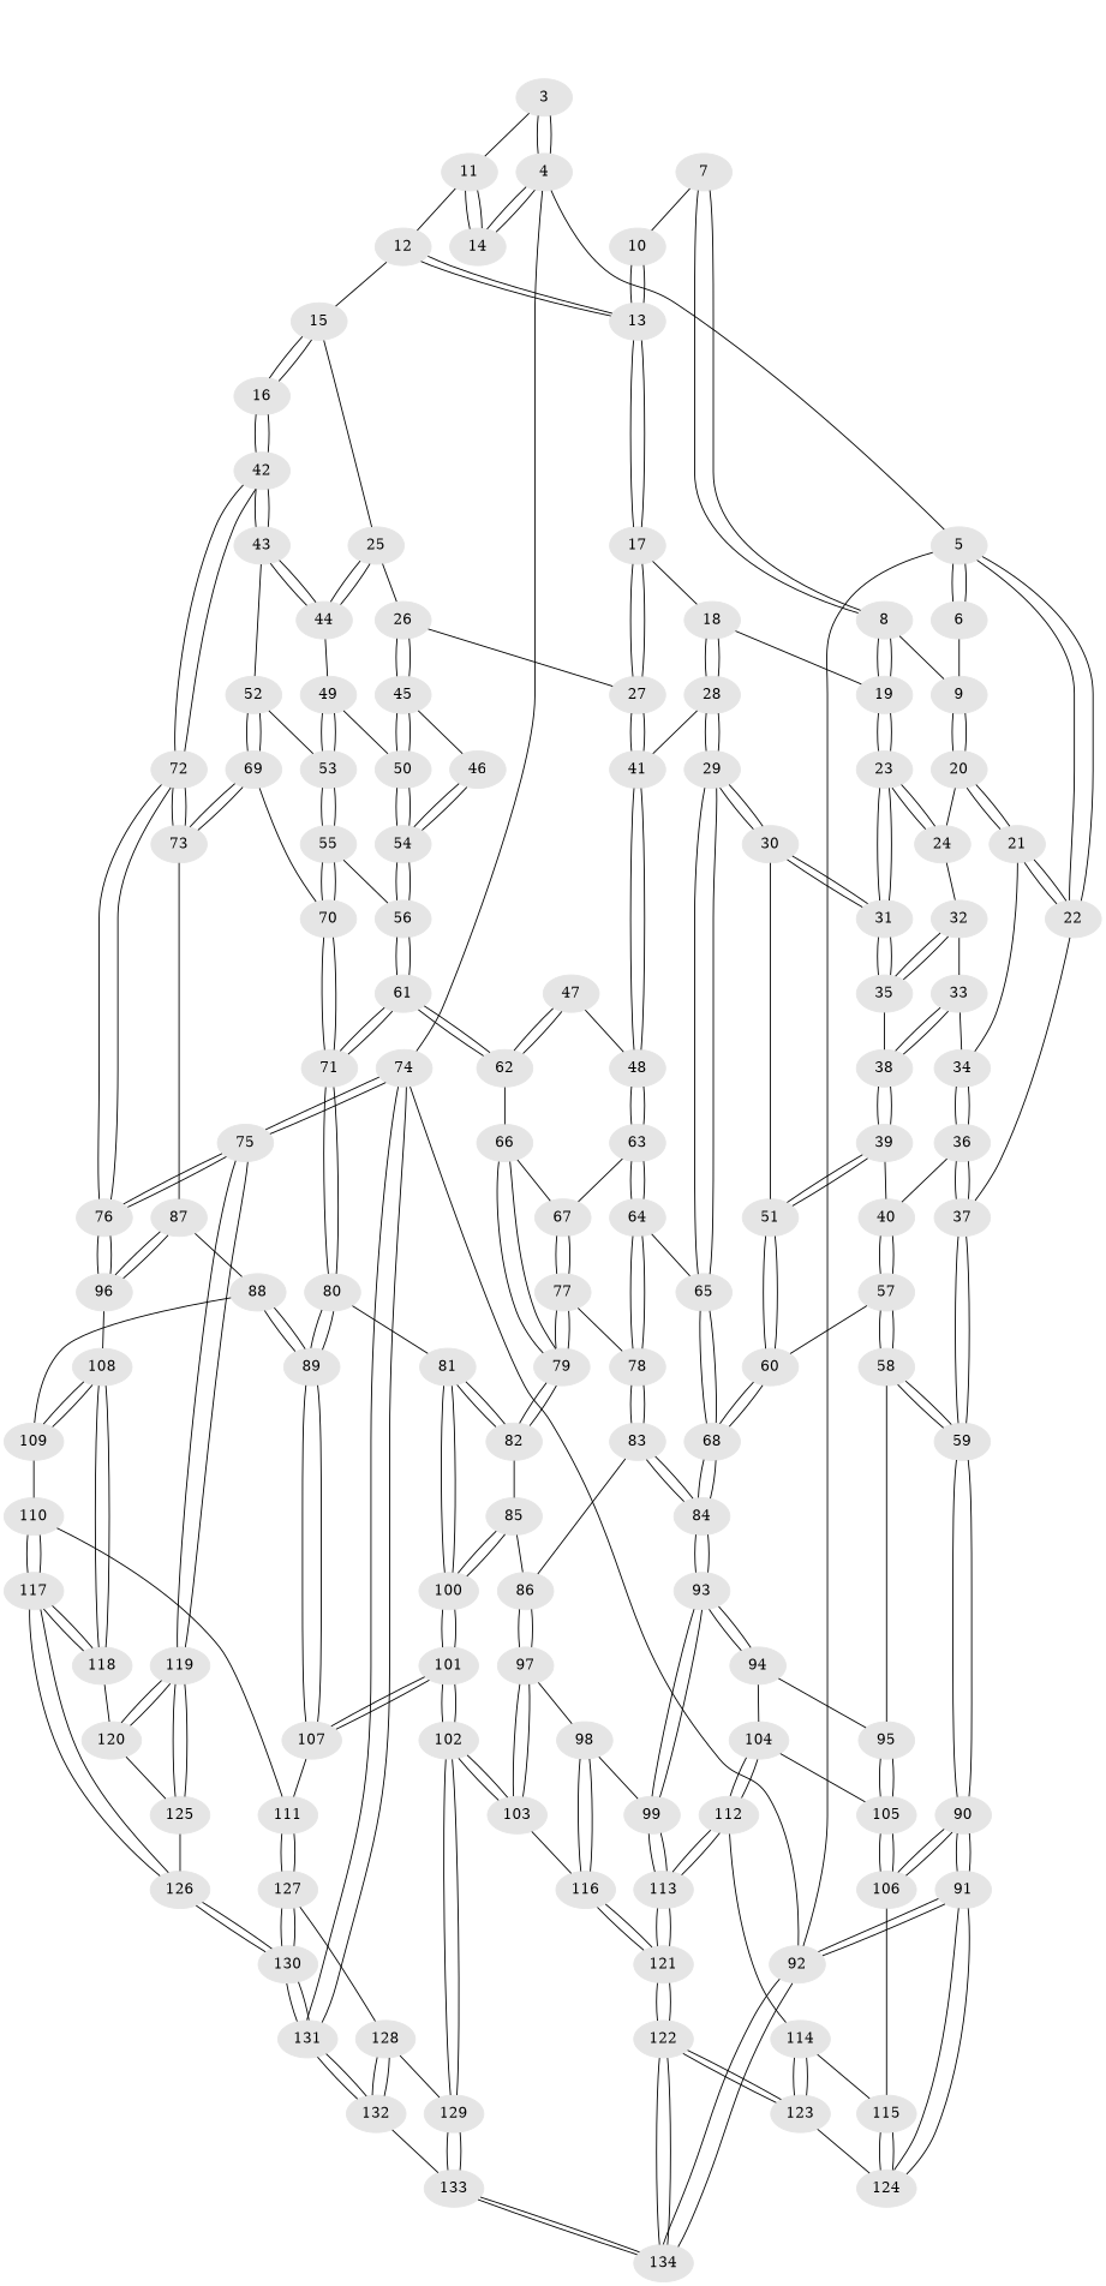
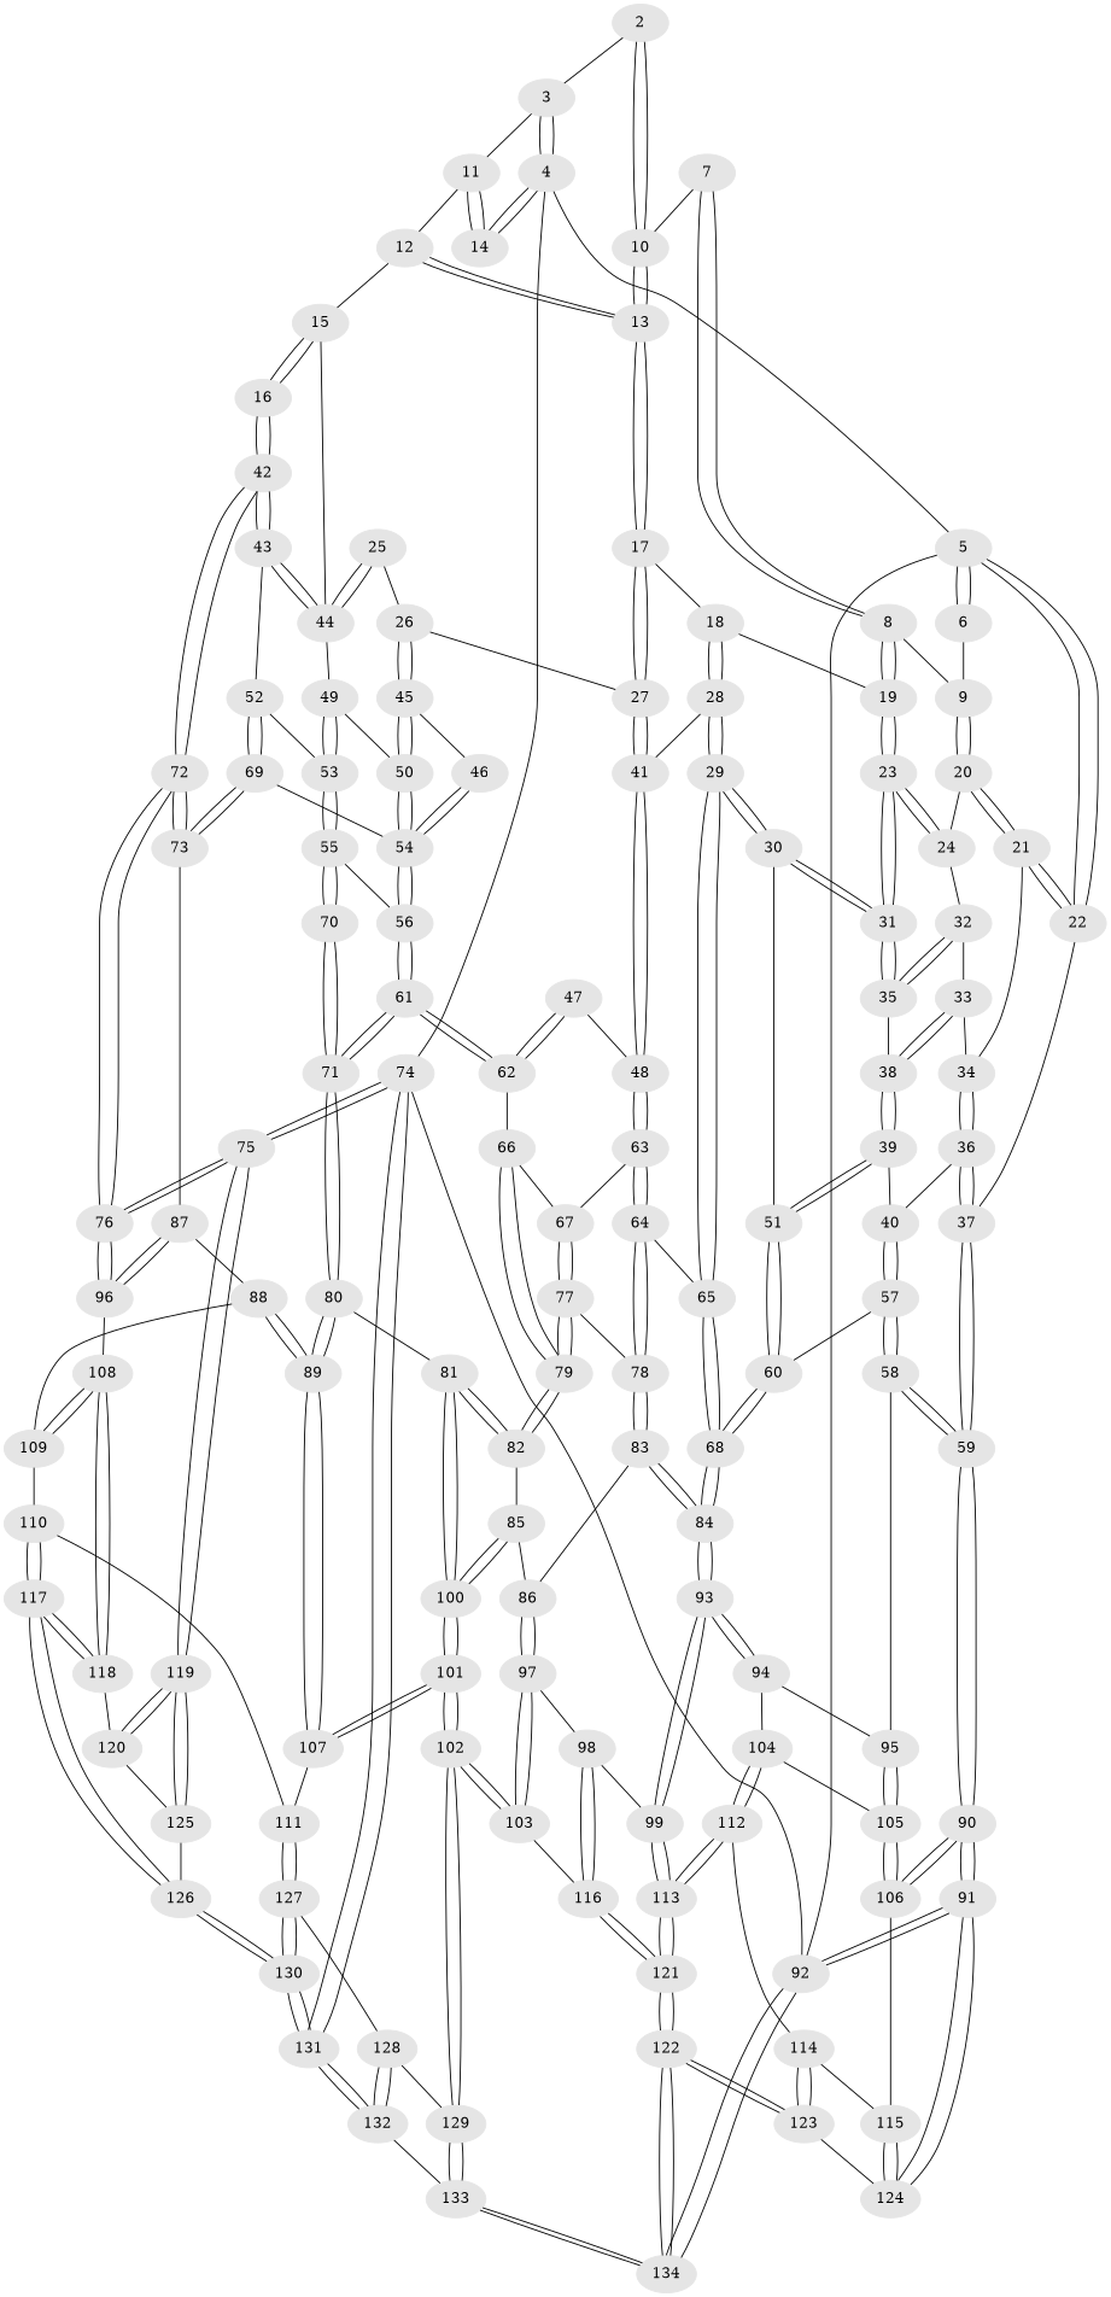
  graph {
    node [color=gray90 style=filled]
+   2
    3
    10
    7
    8
    4
    11
    13
    5
    14
    74
    12
    6
    22
    92
    75
    131
    9
    37
    134
    20
    19
    23
    21
    24
    17
    15
    16
    25
    18
    27
    42
    26
    44
    43
    72
    28
    41
    29
    31
    34
    32
    36
    59
    35
    33
    45
    49
    46
    50
    48
    30
    65
    51
    68
    60
    38
    39
    40
    57
    90
    58
    63
    52
    73
    76
    53
    69
    54
    47
    62
    56
    66
    64
    67
    55
    70
    61
    71
    95
    105
    91
    106
    84
    80
    79
    78
    77
    83
    82
    93
    87
    81
    89
    96
    88
    119
    132
    120
    125
    108
    86
    85
    100
    107
    101
    97
    94
    99
    98
    103
    109
    110
    111
    124
    115
    104
    113
    112
    118
    116
    121
    102
    129
    133
    114
    127
    117
    126
    130
    128
    123
    122
+   2 -- 3
+   2 -- 10
+   2 -- 10
    3 -- 4
    3 -- 4
    3 -- 11
    10 -- 13
    10 -- 13
    7 -- 10
    7 -- 8
    7 -- 8
    8 -- 9
    8 -- 19
    8 -- 19
    4 -- 5
    4 -- 14
    4 -- 14
    4 -- 74
    11 -- 14
    11 -- 14
    11 -- 12
    13 -- 17
    13 -- 17
    5 -- 6
    5 -- 6
    5 -- 22
    5 -- 22
    5 -- 92
    74 -- 92
    74 -- 75
    74 -- 75
    74 -- 131
    74 -- 131
    12 -- 13
    12 -- 13
    12 -- 15
    6 -- 9
    22 -- 37
    92 -- 134
    92 -- 134
    75 -- 76
    75 -- 76
    75 -- 119
    75 -- 119
    131 -- 132
    131 -- 132
    9 -- 20
    9 -- 20
    37 -- 59
    37 -- 59
    20 -- 21
    20 -- 21
    20 -- 24
    19 -- 23
    19 -- 23
    23 -- 24
    23 -- 24
    23 -- 31
    23 -- 31
    21 -- 22
    21 -- 22
    21 -- 34
    24 -- 32
    17 -- 18
    17 -- 27
    17 -- 27
    15 -- 16
    15 -- 16
-   15 -- 25
+   15 -- 44
    16 -- 42
    16 -- 42
    25 -- 26
    25 -- 44
    25 -- 44
    18 -- 19
    18 -- 28
    18 -- 28
    27 -- 41
    27 -- 41
    42 -- 43
    42 -- 43
    42 -- 72
    42 -- 72
    26 -- 27
    26 -- 45
    26 -- 45
    44 -- 49
    43 -- 44
    43 -- 44
    43 -- 52
    72 -- 73
    72 -- 73
    72 -- 76
    72 -- 76
    28 -- 41
    28 -- 29
    28 -- 29
    41 -- 48
    41 -- 48
    29 -- 30
    29 -- 30
    29 -- 65
    29 -- 65
    31 -- 35
    31 -- 35
    34 -- 36
    34 -- 36
    32 -- 35
    32 -- 35
    32 -- 33
    36 -- 37
    36 -- 37
    36 -- 40
    59 -- 90
    59 -- 90
    35 -- 38
    33 -- 34
    33 -- 38
    33 -- 38
    45 -- 46
    45 -- 50
    45 -- 50
    49 -- 50
    49 -- 53
    49 -- 53
    46 -- 54
    46 -- 54
    50 -- 54
    50 -- 54
    48 -- 63
    48 -- 63
    30 -- 31
    30 -- 31
    30 -- 51
    65 -- 68
    65 -- 68
    51 -- 60
    51 -- 60
    68 -- 84
    68 -- 84
    60 -- 68
    60 -- 68
    38 -- 39
    38 -- 39
    39 -- 51
    39 -- 51
    39 -- 40
    40 -- 57
    40 -- 57
    57 -- 60
    57 -- 58
    57 -- 58
    90 -- 91
    90 -- 91
    90 -- 106
    90 -- 106
    58 -- 59
    58 -- 59
    58 -- 95
    63 -- 64
    63 -- 64
    63 -- 67
    52 -- 53
    52 -- 69
    52 -- 69
    73 -- 87
    76 -- 96
    76 -- 96
    53 -- 55
    53 -- 55
    69 -- 73
    69 -- 73
-   69 -- 70
+   69 -- 54
    54 -- 56
    54 -- 56
    47 -- 48
    47 -- 62
    47 -- 62
    62 -- 66
    56 -- 61
    56 -- 61
    66 -- 67
    66 -- 79
    66 -- 79
    64 -- 65
    64 -- 78
    64 -- 78
    67 -- 77
    67 -- 77
    55 -- 56
    55 -- 70
    55 -- 70
    70 -- 71
    70 -- 71
    61 -- 62
    61 -- 62
    61 -- 71
    61 -- 71
    71 -- 80
    71 -- 80
    95 -- 105
    95 -- 105
    105 -- 106
    105 -- 106
    91 -- 92
    91 -- 92
    91 -- 124
    91 -- 124
    106 -- 115
    84 -- 93
    84 -- 93
    80 -- 81
    80 -- 89
    80 -- 89
    79 -- 82
    79 -- 82
    78 -- 83
    78 -- 83
    77 -- 79
    77 -- 79
    77 -- 78
    83 -- 84
    83 -- 84
    83 -- 86
    82 -- 85
    93 -- 94
    93 -- 94
    93 -- 99
    93 -- 99
    87 -- 96
    87 -- 96
    87 -- 88
    81 -- 82
    81 -- 82
    81 -- 100
    81 -- 100
    89 -- 107
    89 -- 107
    96 -- 108
    88 -- 89
    88 -- 89
    88 -- 109
    119 -- 120
    119 -- 120
    119 -- 125
    119 -- 125
    132 -- 133
    120 -- 125
    125 -- 126
    108 -- 109
    108 -- 109
    108 -- 118
    108 -- 118
    86 -- 97
    86 -- 97
    85 -- 86
    85 -- 100
    85 -- 100
    100 -- 101
    100 -- 101
    107 -- 111
    101 -- 107
    101 -- 107
    101 -- 102
    101 -- 102
    97 -- 98
    97 -- 103
    97 -- 103
    94 -- 95
    94 -- 104
    99 -- 113
    99 -- 113
    98 -- 99
    98 -- 116
    98 -- 116
    103 -- 116
    109 -- 110
    110 -- 111
    110 -- 117
    110 -- 117
    111 -- 127
    111 -- 127
    115 -- 124
    115 -- 124
    104 -- 105
    104 -- 112
    104 -- 112
    113 -- 121
    113 -- 121
    112 -- 113
    112 -- 113
    112 -- 114
    118 -- 120
    116 -- 121
    116 -- 121
    121 -- 122
    121 -- 122
    102 -- 103
    102 -- 103
    102 -- 129
    102 -- 129
    129 -- 133
    129 -- 133
    133 -- 134
    133 -- 134
    114 -- 115
    114 -- 123
    114 -- 123
    127 -- 130
    127 -- 130
    127 -- 128
    117 -- 118
    117 -- 118
    117 -- 126
    117 -- 126
    126 -- 130
    126 -- 130
    130 -- 131
    130 -- 131
    128 -- 132
    128 -- 132
    128 -- 129
    123 -- 124
    122 -- 134
    122 -- 134
    122 -- 123
    122 -- 123
  }
